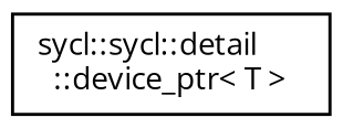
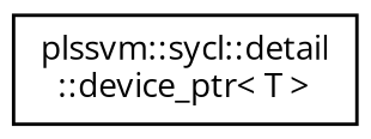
  digraph {
    rankdir=LR
    fontname="Open Sans"
-   n1 [color=black fillcolor=white fontname="Open Sans" fontsize=10 height=0.2 label="sycl::sycl::detail\l::device_ptr\< T \>" shape=record style=filled width=0.4]
+   n1 [color=black fillcolor=white fontname="Open Sans" fontsize=10 height=0.2 label="plssvm::sycl::detail\l::device_ptr\< T \>" shape=record style=filled width=0.4]
  }
